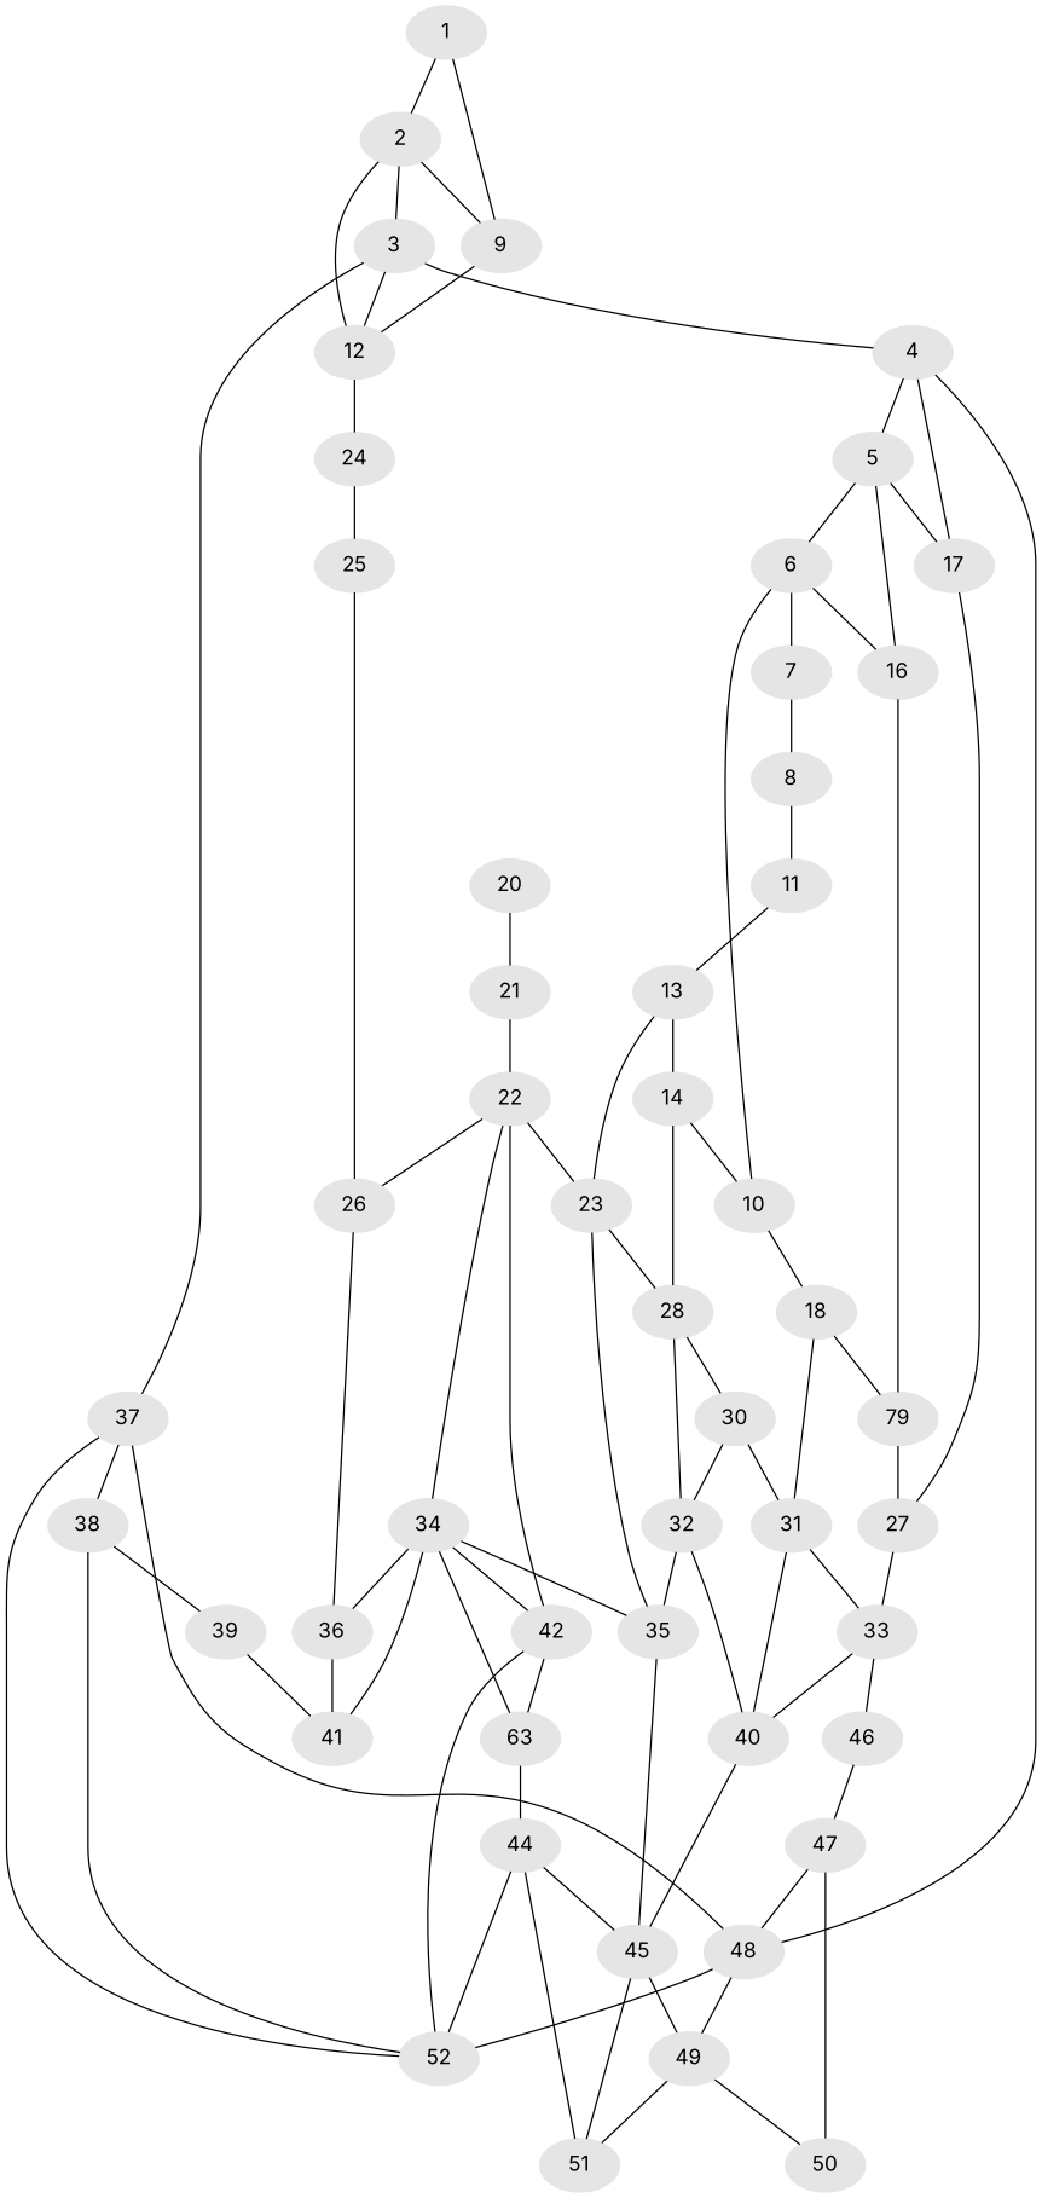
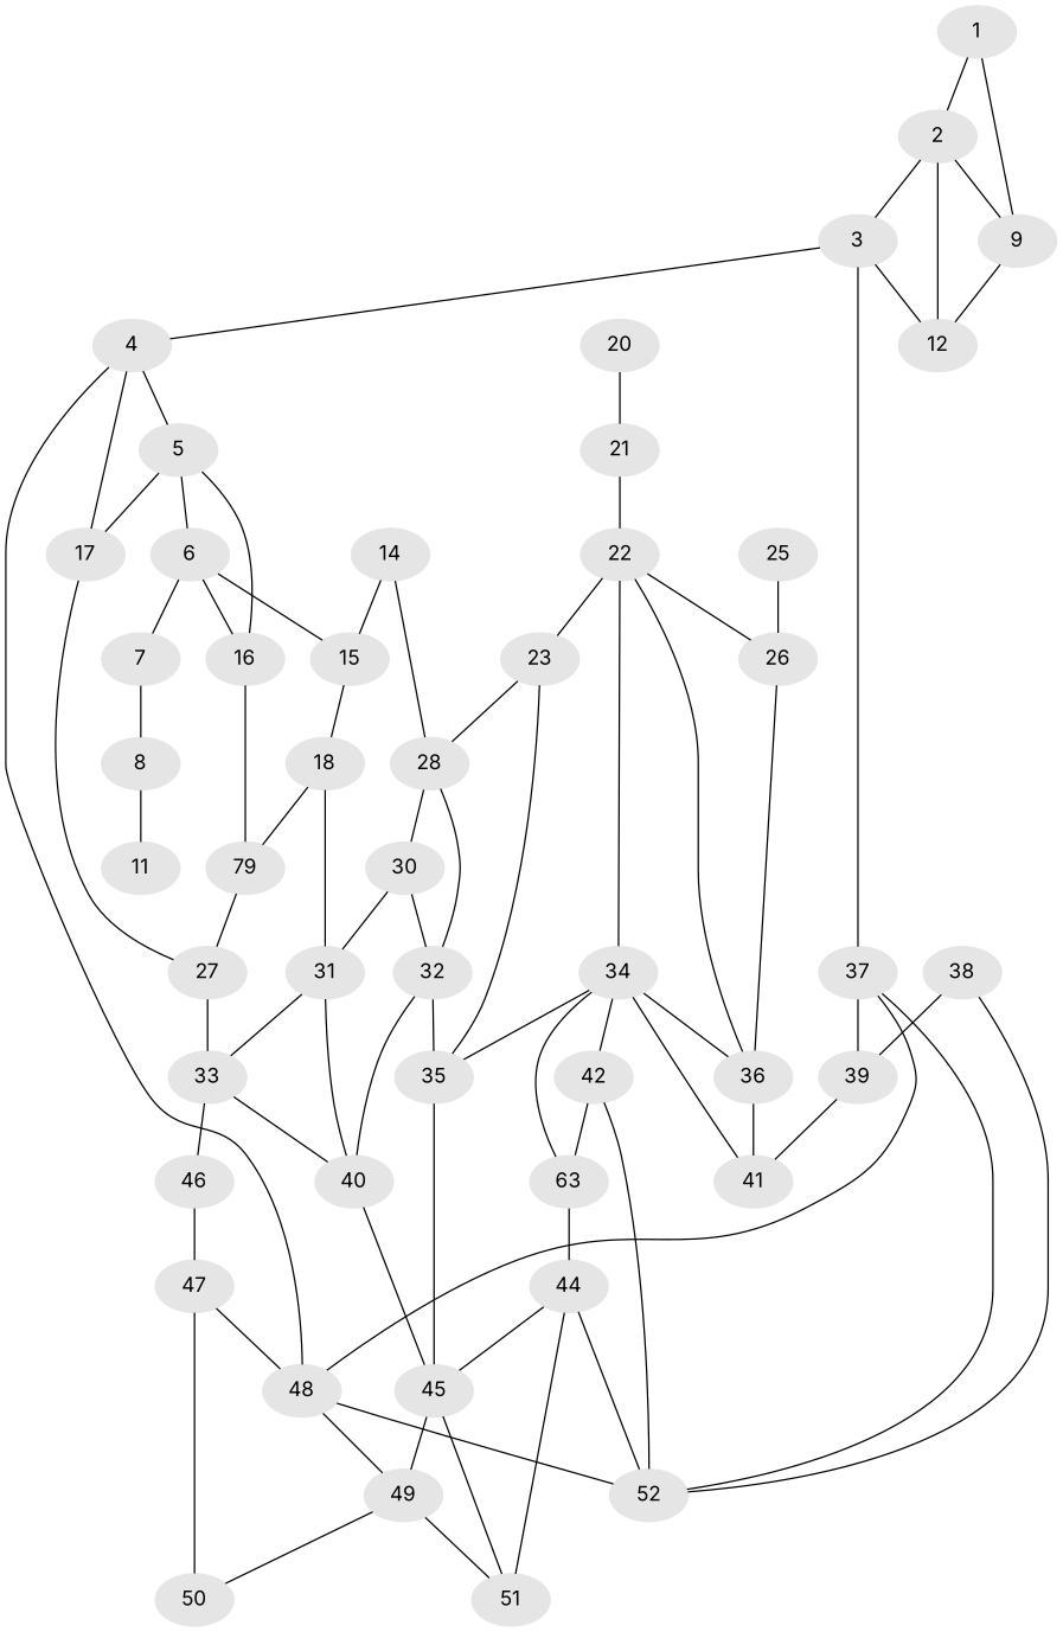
  graph {
    fontname=Inter
    node [color=gray90 fontname=Inter style=filled]
    edge [fontname=Inter weight=1.0]
    1
    2
    9
    3
    12
    4
    37
-   24
    5
    17
    48
    38
    52
    6
    16
    27
    49
    7
-   15 [label=10]
+   15
    n20 [label=79]
    8
    18
    11
-   13
    20
    21
    14
    23
    25
    28
    35
    30
    32
    31
    33
    40
    22
    26
    34
    36
    41
    42
    n43 [label=63]
    45
    46
    39
    47
    44
    51
    50
    1 -- 2
    1 -- 9
    2 -- 9 [weight=2.0]
    2 -- 3
    2 -- 12 [weight=2.0]
    9 -- 12
    3 -- 12
    3 -- 4
    3 -- 37
-   12 -- 24 [weight=2.0]
    4 -- 5
    4 -- 17
    4 -- 48
    37 -- 48
-   37 -- 38
+   37 -- 39
    37 -- 52
-   24 -- 25 [weight=2.0]
    5 -- 17
    5 -- 6
    5 -- 16
    17 -- 27
    48 -- 52
    48 -- 49
    38 -- 52
    38 -- 39 [weight=2.0]
    6 -- 16 [weight=2.0]
    6 -- 7 [weight=2.0]
    6 -- 15
    16 -- n20 [weight=2.0]
    27 -- 33 [weight=2.0]
    49 -- 51 [weight=2.0]
    49 -- 50
    7 -- 8
    15 -- 18
    n20 -- 27
    8 -- 11 [weight=2.0]
    18 -- n20
    18 -- 31
-   11 -- 13
-   13 -- 14
-   13 -- 23
    20 -- 21
    21 -- 22
    14 -- 15 [weight=2.0]
    14 -- 28 [weight=2.0]
    23 -- 28
    23 -- 35
    25 -- 26
    28 -- 30
    28 -- 32
    35 -- 45
    30 -- 32
    30 -- 31 [weight=2.0]
    32 -- 35
    32 -- 40
    31 -- 33
    31 -- 40
    33 -- 40
    33 -- 46 [weight=2.0]
    40 -- 45
    22 -- 23 [weight=2.0]
    22 -- 26
    22 -- 34
-   22 -- 42
+   22 -- 36
    26 -- 36
    34 -- 35
    34 -- 36
    34 -- 41
    34 -- 42
    34 -- n43
    36 -- 41 [weight=2.0]
    42 -- 52 [weight=2.0]
    42 -- n43
    n43 -- 44
    45 -- 49
    45 -- 51
    46 -- 47 [weight=2.0]
    39 -- 41 [weight=2.0]
    47 -- 48 [weight=2.0]
    47 -- 50 [weight=2.0]
    44 -- 52
    44 -- 45
    44 -- 51 [weight=3.0]
  }
